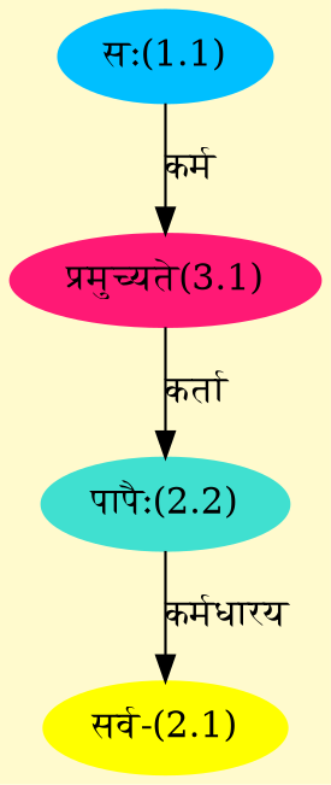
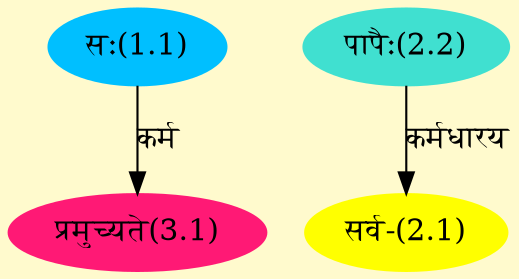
  digraph {
    bgcolor=lemonchiffon1
    compound=true
    rankdir=BT
    node [style=filled]
    edge [dir=back]
    n1 [color="#00BFFF" label="सः(1.1)"]
    n2 [color="#FF1975" label="प्रमुच्यते(3.1)"]
    n3 [color="#FFFF00" label="सर्व-(2.1)"]
    n4 [color="#40E0D0" label="पापैः(2.2)"]
    n2 -> n1 [label="कर्म"]
    n3 -> n4 [label="कर्मधारय"]
-   n4 -> n2 [label="कर्ता"]
  }
